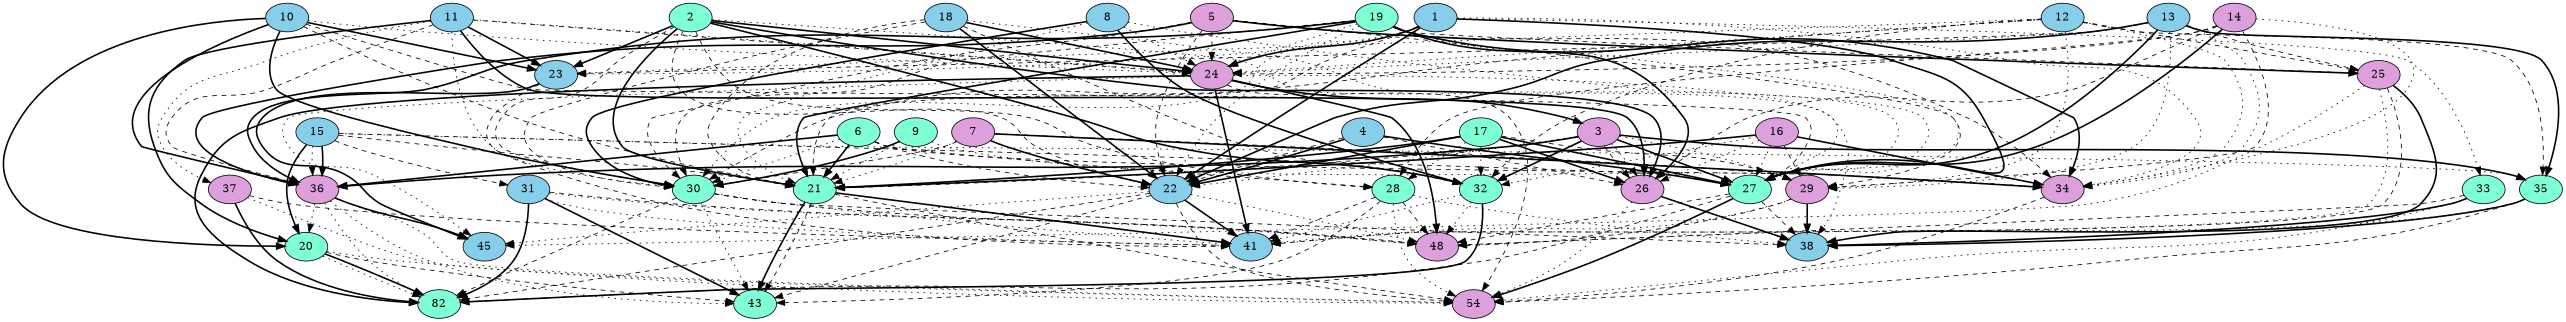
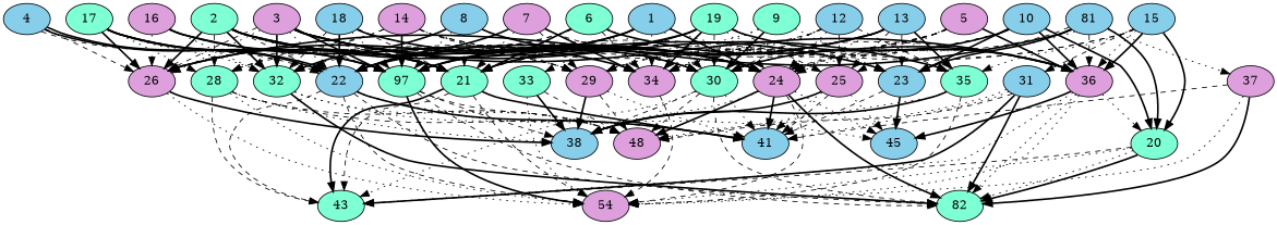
  digraph {
    node [alpha=0.16 fillcolor=skyblue style=filled]
    edge [style=dashed]
    1 [alpha=0.08 expect_size=51929088]
    21 [alpha=0.04 expect_size=6816768 fillcolor=aquamarine]
    22 [alpha=0.15 expect_size=25769984]
    23 [alpha=0.02 expect_size=17909760]
    24 [alpha=0.17 expect_size=38123520 fillcolor=plum]
-   27 [expect_size=13452288 fillcolor=aquamarine]
+   27 [expect_size=13452288 fillcolor=aquamarine label=97]
    30 [alpha=0.15 expect_size=33826816 fillcolor=aquamarine]
    33 [alpha=0.03 expect_size=45731840 fillcolor=aquamarine]
    34 [alpha=0.03 expect_size=49542144 fillcolor=plum]
    43 [alpha=0.06 expect_size=31765504 fillcolor=aquamarine]
    n11 [alpha=0.17 expect_size=38326272 fillcolor=plum label=54]
    41 [alpha=0.18 expect_size=36849664]
    n13 [alpha=0.10 expect_size=44167168 fillcolor=aquamarine label=82]
    n14 [expect_size=49318912 fillcolor=plum label=48]
    45 [alpha=0.14 expect_size=45916160]
    38 [alpha=0.11 expect_size=29789184]
    2 [alpha=0.13 expect_size=38011904 fillcolor=aquamarine]
    26 [alpha=0.07 expect_size=10433536 fillcolor=plum]
    28 [alpha=0.07 expect_size=23648256 fillcolor=aquamarine]
    32 [alpha=0.15 expect_size=10917888 fillcolor=aquamarine]
    3 [expect_size=42569728 fillcolor=plum]
    29 [alpha=0.01 expect_size=12093440 fillcolor=plum]
    35 [alpha=0.12 expect_size=42250240 fillcolor=aquamarine]
    36 [alpha=0.02 expect_size=21684224 fillcolor=plum]
    20 [alpha=0.07 expect_size=50028544 fillcolor=aquamarine]
    4 [expect_size=25145344]
    5 [alpha=0.14 expect_size=50253824 fillcolor=plum]
    25 [alpha=0.11 expect_size=19399680 fillcolor=plum]
    6 [alpha=0.13 expect_size=8642560 fillcolor=aquamarine]
    7 [alpha=0.03 expect_size=36922368 fillcolor=plum]
    8 [alpha=0.02 expect_size=8814592]
    9 [alpha=0.19 expect_size=13104128 fillcolor=aquamarine]
    10 [alpha=0.02 expect_size=51116032]
-   11 [alpha=0.08 expect_size=40288256]
+   11 [alpha=0.08 expect_size=40288256 label=81]
    37 [alpha=0.07 expect_size=38427648 fillcolor=plum]
    12 [alpha=0.17 expect_size=12924928]
    13 [alpha=0.09 expect_size=43921408]
    14 [alpha=0.12 expect_size=34497536 fillcolor=plum]
    15 [expect_size=24230912]
    31 [alpha=0.03 expect_size=49329152]
    16 [alpha=0.01 expect_size=9684992 fillcolor=plum]
    17 [alpha=0.04 expect_size=40132608 fillcolor=aquamarine]
    18 [alpha=0.15 expect_size=47986688]
    19 [alpha=0.09 expect_size=51915776 fillcolor=aquamarine]
    1 -> 21
    1 -> 22 [style=bold]
    1 -> 23 [style=dotted]
    1 -> 24 [style=bold]
    1 -> 27 [style=bold]
    1 -> 30 [style=dotted]
    1 -> 33 [style=dotted]
    1 -> 34 [style=dotted]
    21 -> 43 [style=bold]
    21 -> 43
    21 -> n11
    21 -> 41 [style=bold]
    22 -> 43
    22 -> n11
    22 -> 41 [style=bold]
    22 -> n13
    22 -> n14 [style=dotted]
    22 -> 45 [style=dotted]
    23 -> 41
    23 -> 45 [style=bold]
    24 -> n11
    24 -> 41 [style=bold]
    24 -> n13 [style=bold]
    24 -> n14 [style=bold]
    24 -> 45 [style=dotted]
    24 -> 38 [style=dotted]
    27 -> n11 [style=bold]
    27 -> n13
    27 -> n14
    27 -> 38
    30 -> 43 [style=dotted]
    30 -> 41 [style=dotted]
    30 -> n13
    30 -> n14
    30 -> 38
    33 -> n11 [style=dotted]
    33 -> n14
    33 -> 38 [style=bold]
    34 -> n11
    2 -> 21 [style=bold]
    2 -> 22
    2 -> 23 [style=bold]
    2 -> 24 [style=bold]
    2 -> 27 [style=dotted]
    2 -> 30
    2 -> 26 [style=bold]
    2 -> 28
    2 -> 32 [style=bold]
    26 -> n11 [style=dotted]
    26 -> 38 [style=bold]
    28 -> 43
    28 -> n11 [style=dotted]
    28 -> 41
    28 -> n14
    28 -> 38 [style=dotted]
    32 -> 41 [style=dotted]
    32 -> n13 [style=bold]
    32 -> n14 [style=dotted]
    3 -> 21
    3 -> 22 [style=dotted]
-   24 -> 3 [style=bold]
+   3 -> 24 [style=bold]
    3 -> 27 [style=bold]
    3 -> 26
    3 -> 26 [style=dotted]
    3 -> 32 [style=bold]
    3 -> 29 [style=dotted]
    3 -> 35 [style=bold]
    3 -> 36 [style=bold]
    29 -> 41 [style=dotted]
    29 -> n14
    29 -> 38 [style=bold]
    35 -> n11
    35 -> n14 [style=dotted]
    35 -> 38 [style=bold]
    36 -> 43 [style=dotted]
    36 -> n11 [style=dotted]
    36 -> n13 [style=dotted]
    36 -> 45 [style=bold]
    36 -> 20 [style=dotted]
    20 -> 43
    20 -> n11 [style=dotted]
    20 -> n13 [style=dotted]
    20 -> n13 [style=bold]
    4 -> 22
    4 -> 22 [style=bold]
    4 -> 27 [style=bold]
    4 -> 26
    5 -> 22
    5 -> 24
    5 -> 30
    5 -> 34
    5 -> 29
    5 -> 36 [style=bold]
-   5 -> 25 [style=bold]
+   5 -> 25 [style=dotted]
    25 -> 41 [style=dotted]
    25 -> 41
    25 -> 45 [style=dotted]
    25 -> 38 [style=bold]
    6 -> 21 [style=bold]
    6 -> 22
    6 -> 30 [style=dotted]
    6 -> 34
    6 -> 28
    6 -> 36 [style=bold]
    7 -> 21 [style=dotted]
    7 -> 22 [style=bold]
    7 -> 30
    7 -> 34 [style=bold]
    7 -> 29
    8 -> 21 [style=dotted]
    8 -> 24 [style=dotted]
    8 -> 27 [style=dotted]
    8 -> 30 [style=bold]
    8 -> 32 [style=bold]
    9 -> 21 [style=dotted]
-   12 -> 23 [style=dotted]
+   9 -> 23 [style=dotted]
    9 -> 30 [style=bold]
    9 -> 34 [style=dotted]
    10 -> 21
    10 -> 23 [style=bold]
    10 -> 24 [style=dotted]
    10 -> 27
    10 -> 30 [style=bold]
    10 -> 36 [style=bold]
    10 -> 20 [style=bold]
    11 -> 23 [style=bold]
    11 -> 24
    11 -> 24 [style=dotted]
    11 -> 30 [style=dotted]
    11 -> 26 [style=bold]
    11 -> 36
    11 -> 20 [style=bold]
    11 -> 37 [style=dotted]
    37 -> n11 [style=dotted]
    37 -> 41
    37 -> n13 [style=bold]
    12 -> 24 [style=dotted]
    12 -> 30
    12 -> 34 [style=dotted]
    12 -> 32
    12 -> 29 [style=dotted]
    12 -> 35
    12 -> 25
    13 -> 22 [style=bold]
    13 -> 23
    13 -> 24 [style=dotted]
    13 -> 27 [style=bold]
    13 -> 34 [style=dotted]
    13 -> 29 [style=dotted]
    13 -> 35 [style=bold]
    13 -> 25
    14 -> 24
    14 -> 27 [style=bold]
    14 -> 34 [style=dotted]
    14 -> 26
    14 -> 28
    14 -> 29
+   14 -> 36
    15 -> 21
    15 -> 27
    15 -> 35 [style=dotted]
    15 -> 36 [style=dotted]
    15 -> 36 [style=bold]
    15 -> 20 [style=bold]
    15 -> 31
    31 -> 43 [style=bold]
    31 -> 41 [style=dotted]
    31 -> n13 [style=bold]
    31 -> n14 [style=dotted]
    31 -> n14
    16 -> 21 [style=bold]
    16 -> 27 [style=dotted]
    16 -> 34 [style=bold]
    16 -> 26 [style=dotted]
    16 -> 32 [style=dotted]
    16 -> 29
    17 -> 21 [style=bold]
    17 -> 22 [style=bold]
    17 -> 27 [style=bold]
    17 -> 26 [style=bold]
    17 -> 28 [style=dotted]
    17 -> 32 [style=dotted]
    17 -> 29
    18 -> 21
    18 -> 22 [style=bold]
    18 -> 24 [style=bold]
    18 -> 27 [style=dotted]
    18 -> 30
    18 -> 32
    19 -> 21 [style=bold]
    19 -> 22 [style=dotted]
    19 -> 24 [style=dotted]
    19 -> 27 [style=dotted]
    19 -> 30
    19 -> 34 [style=bold]
    19 -> 26 [style=bold]
    19 -> 36 [style=bold]
    19 -> 25
  }
